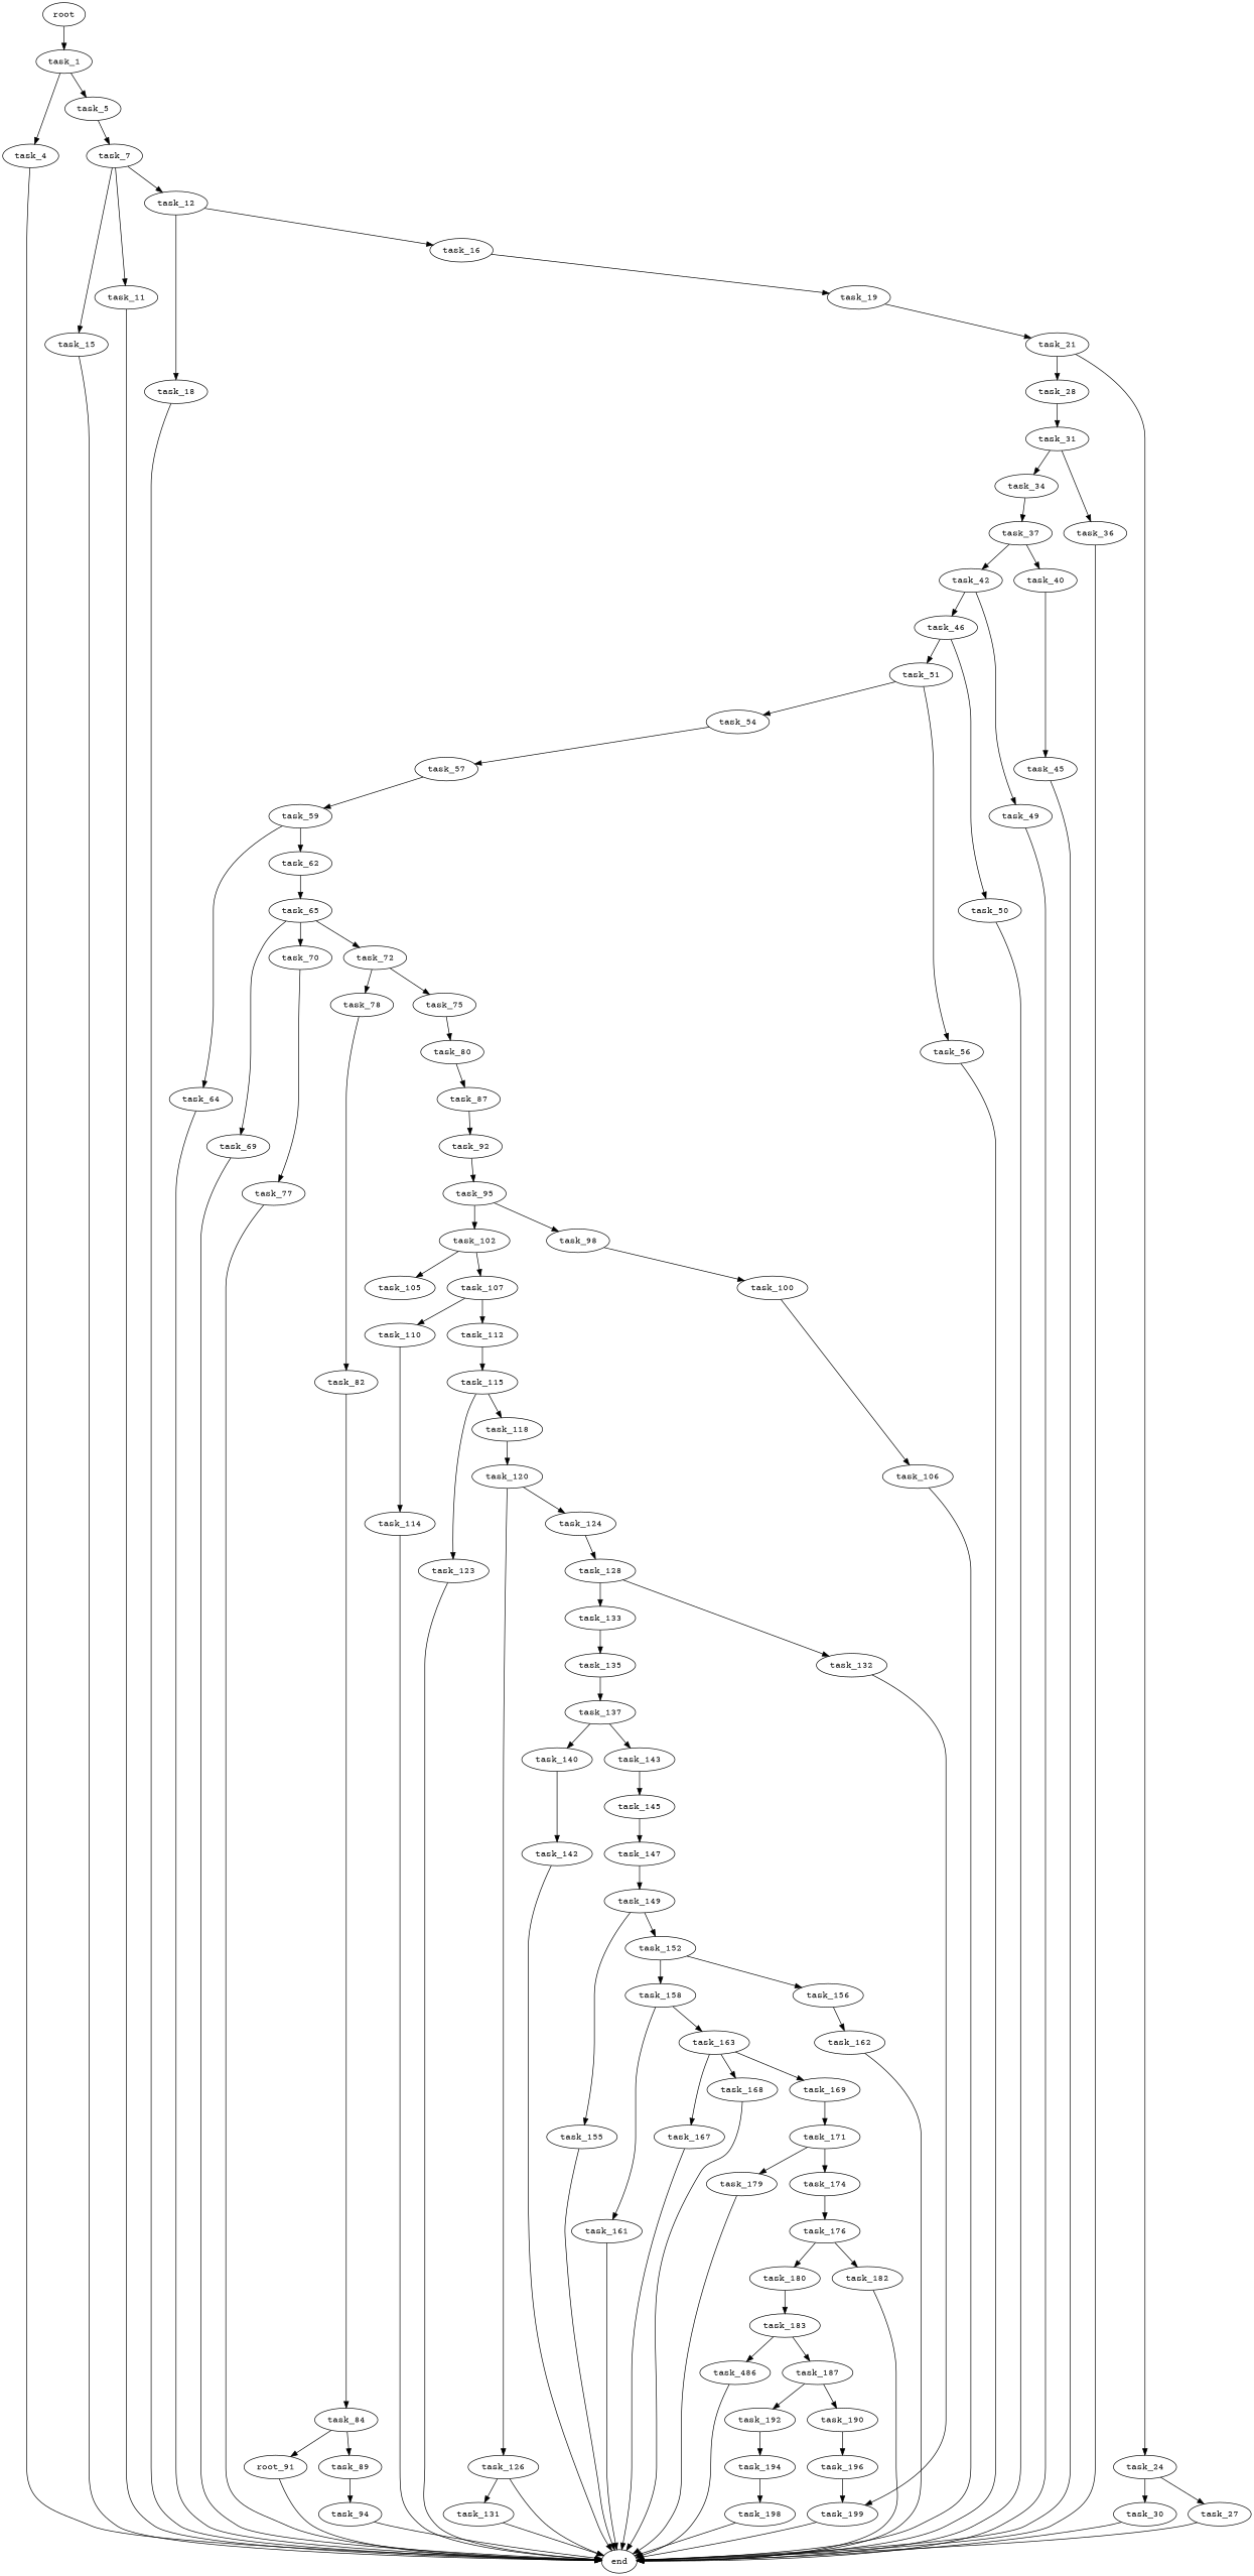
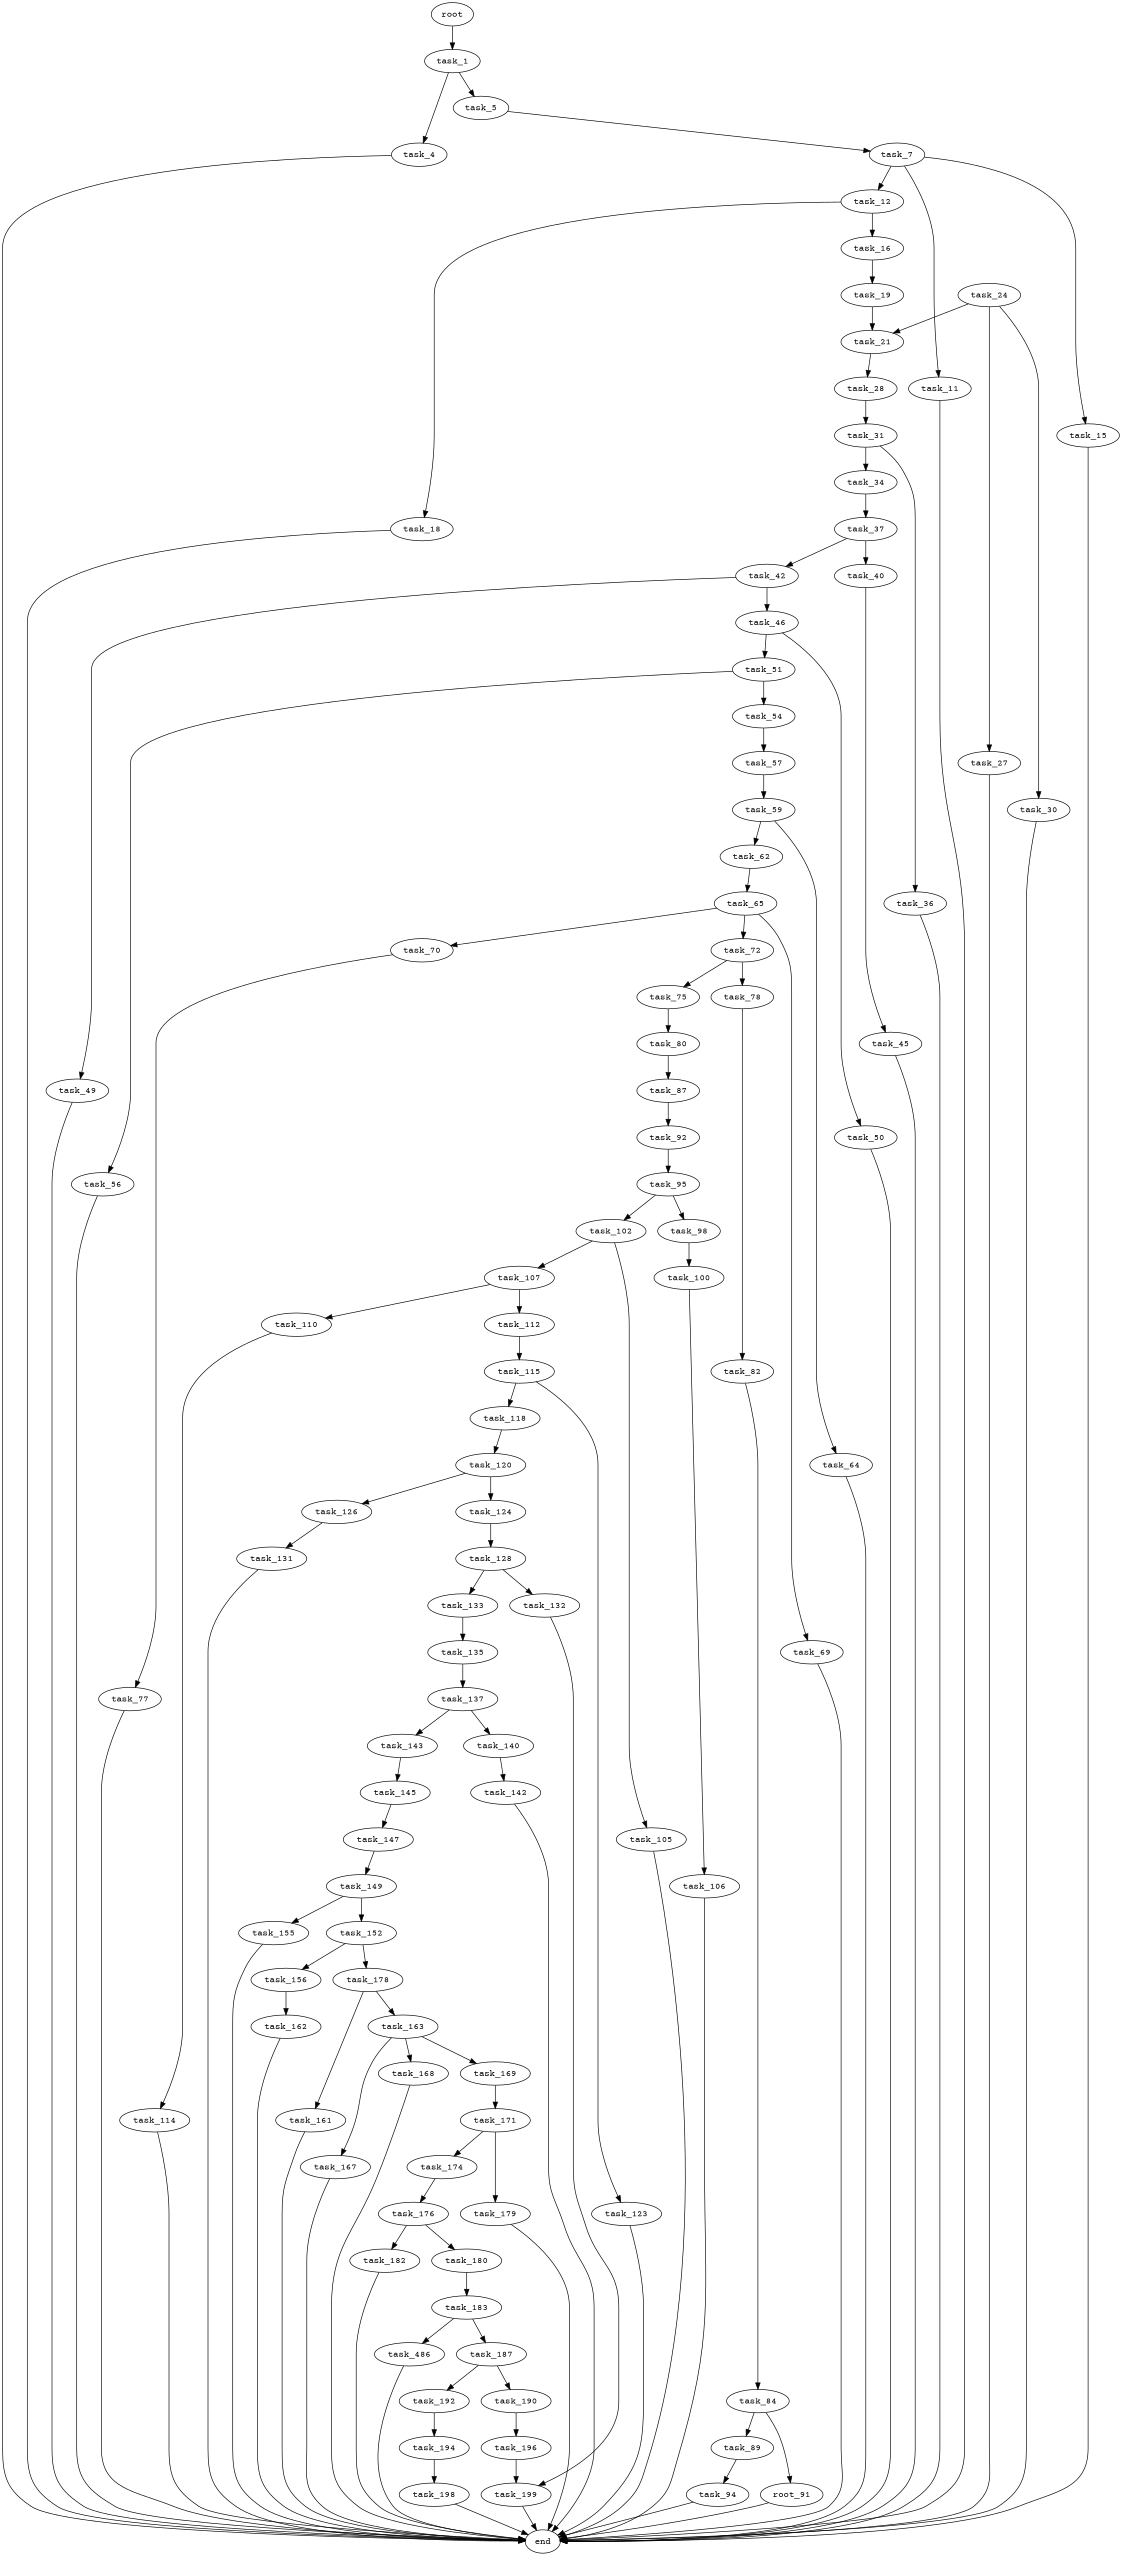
  digraph {
    fontname="Courier Prime"
    node [fontname="Courier Prime"]
    edge [fontname="Courier Prime"]
    root
    task_1
    task_4
    task_5
    end
    task_7
    task_11
    task_12
    task_15
    task_16
    task_18
    task_19
    task_21
    task_24
    task_28
    task_27
    task_30
    task_31
    task_34
    task_36
    task_37
    task_40
    task_42
    task_45
    task_46
    task_49
    task_50
    task_51
    task_54
    task_56
    task_57
    task_59
    task_62
    task_64
    task_65
    task_69
    task_70
    task_72
    task_77
    task_75
    task_78
    task_80
    task_82
    task_87
    task_84
    task_92
    task_89
    n48 [label=root_91]
    task_95
    task_94
    task_98
    task_102
    task_100
    task_105
    task_107
    task_106
    task_110
    task_112
    task_114
    task_115
    task_118
    task_123
    task_120
    task_124
    task_126
    task_128
    task_131
    task_132
    task_133
    task_199
    task_135
    task_137
    task_140
    task_143
    task_142
    task_145
    task_147
    task_149
    task_152
    task_155
    task_156
-   task_158
+   task_158 [label=task_178]
    task_162
    task_161
    task_163
    task_167
    task_168
    task_169
    task_171
    task_174
    task_179
    task_176
    task_180
    task_182
    task_183
    n96 [label=task_486]
    task_187
    task_190
    task_192
    task_196
    task_194
    task_198
    root -> task_1
    task_1 -> task_4
    task_1 -> task_5
    task_4 -> end
    task_5 -> task_7
    task_7 -> task_11
    task_7 -> task_12
    task_7 -> task_15
    task_11 -> end
    task_12 -> task_16
    task_12 -> task_18
    task_15 -> end
    task_16 -> task_19
    task_18 -> end
    task_19 -> task_21
-   task_21 -> task_24
+   task_24 -> task_21
    task_21 -> task_28
    task_24 -> task_27
    task_24 -> task_30
    task_28 -> task_31
    task_27 -> end
    task_30 -> end
    task_31 -> task_34
    task_31 -> task_36
    task_34 -> task_37
    task_36 -> end
    task_37 -> task_40
    task_37 -> task_42
    task_40 -> task_45
    task_42 -> task_46
    task_42 -> task_49
    task_45 -> end
    task_46 -> task_50
    task_46 -> task_51
    task_49 -> end
    task_50 -> end
    task_51 -> task_54
    task_51 -> task_56
    task_54 -> task_57
    task_56 -> end
    task_57 -> task_59
    task_59 -> task_62
    task_59 -> task_64
    task_62 -> task_65
    task_64 -> end
    task_65 -> task_69
    task_65 -> task_70
    task_65 -> task_72
    task_69 -> end
    task_70 -> task_77
    task_72 -> task_75
    task_72 -> task_78
    task_77 -> end
    task_75 -> task_80
    task_78 -> task_82
    task_80 -> task_87
    task_82 -> task_84
    task_87 -> task_92
    task_84 -> task_89
    task_84 -> n48
    task_92 -> task_95
    task_89 -> task_94
    n48 -> end
    task_95 -> task_98
    task_95 -> task_102
    task_94 -> end
    task_98 -> task_100
    task_102 -> task_105
    task_102 -> task_107
    task_100 -> task_106
-   task_126 -> end
+   task_105 -> end
    task_107 -> task_110
    task_107 -> task_112
    task_106 -> end
    task_110 -> task_114
    task_112 -> task_115
    task_114 -> end
    task_115 -> task_118
    task_115 -> task_123
    task_118 -> task_120
    task_123 -> end
    task_120 -> task_124
    task_120 -> task_126
    task_124 -> task_128
    task_126 -> task_131
    task_128 -> task_132
    task_128 -> task_133
    task_131 -> end
    task_132 -> task_199
    task_133 -> task_135
    task_199 -> end
    task_135 -> task_137
    task_137 -> task_140
    task_137 -> task_143
    task_140 -> task_142
    task_143 -> task_145
    task_142 -> end
    task_145 -> task_147
    task_147 -> task_149
    task_149 -> task_152
    task_149 -> task_155
    task_152 -> task_156
    task_152 -> task_158
    task_155 -> end
    task_156 -> task_162
    task_158 -> task_161
    task_158 -> task_163
    task_162 -> end
    task_161 -> end
    task_163 -> task_167
    task_163 -> task_168
    task_163 -> task_169
    task_167 -> end
    task_168 -> end
    task_169 -> task_171
    task_171 -> task_174
    task_171 -> task_179
    task_174 -> task_176
    task_179 -> end
    task_176 -> task_180
    task_176 -> task_182
    task_180 -> task_183
    task_182 -> end
    task_183 -> n96
    task_183 -> task_187
    n96 -> end
    task_187 -> task_190
    task_187 -> task_192
    task_190 -> task_196
    task_192 -> task_194
    task_196 -> task_199
    task_194 -> task_198
    task_198 -> end
  }
